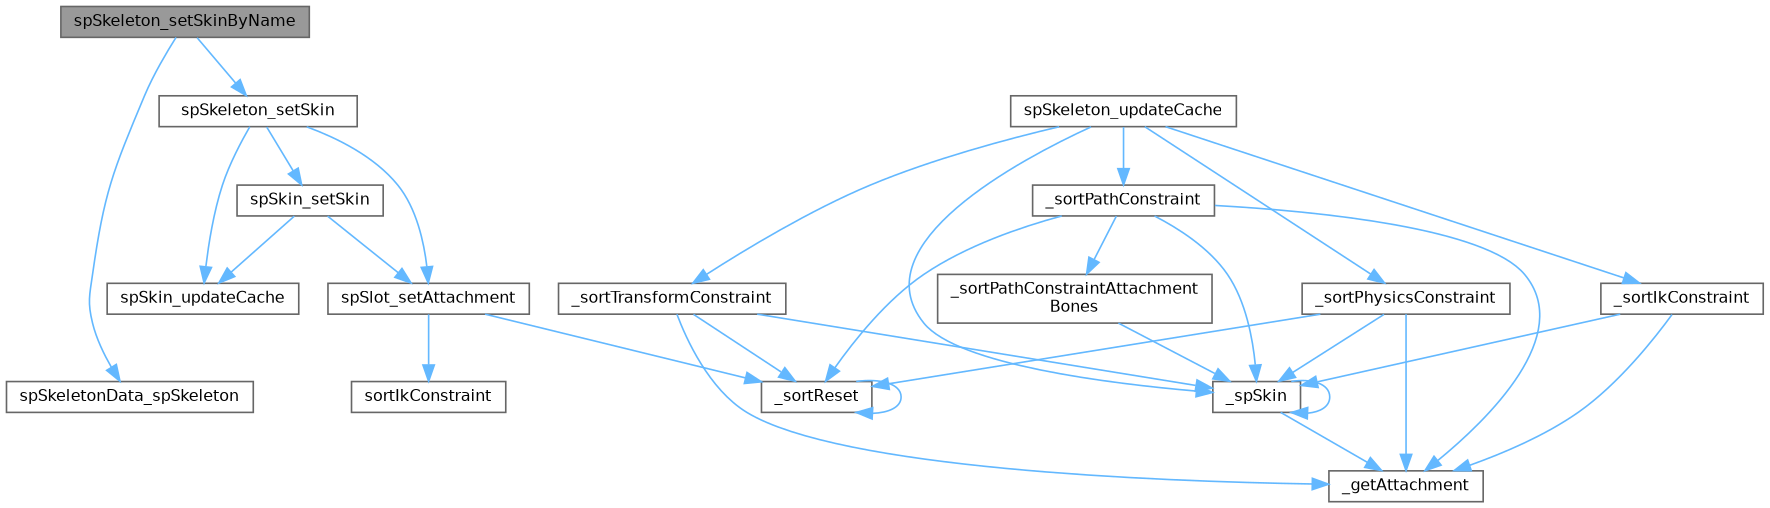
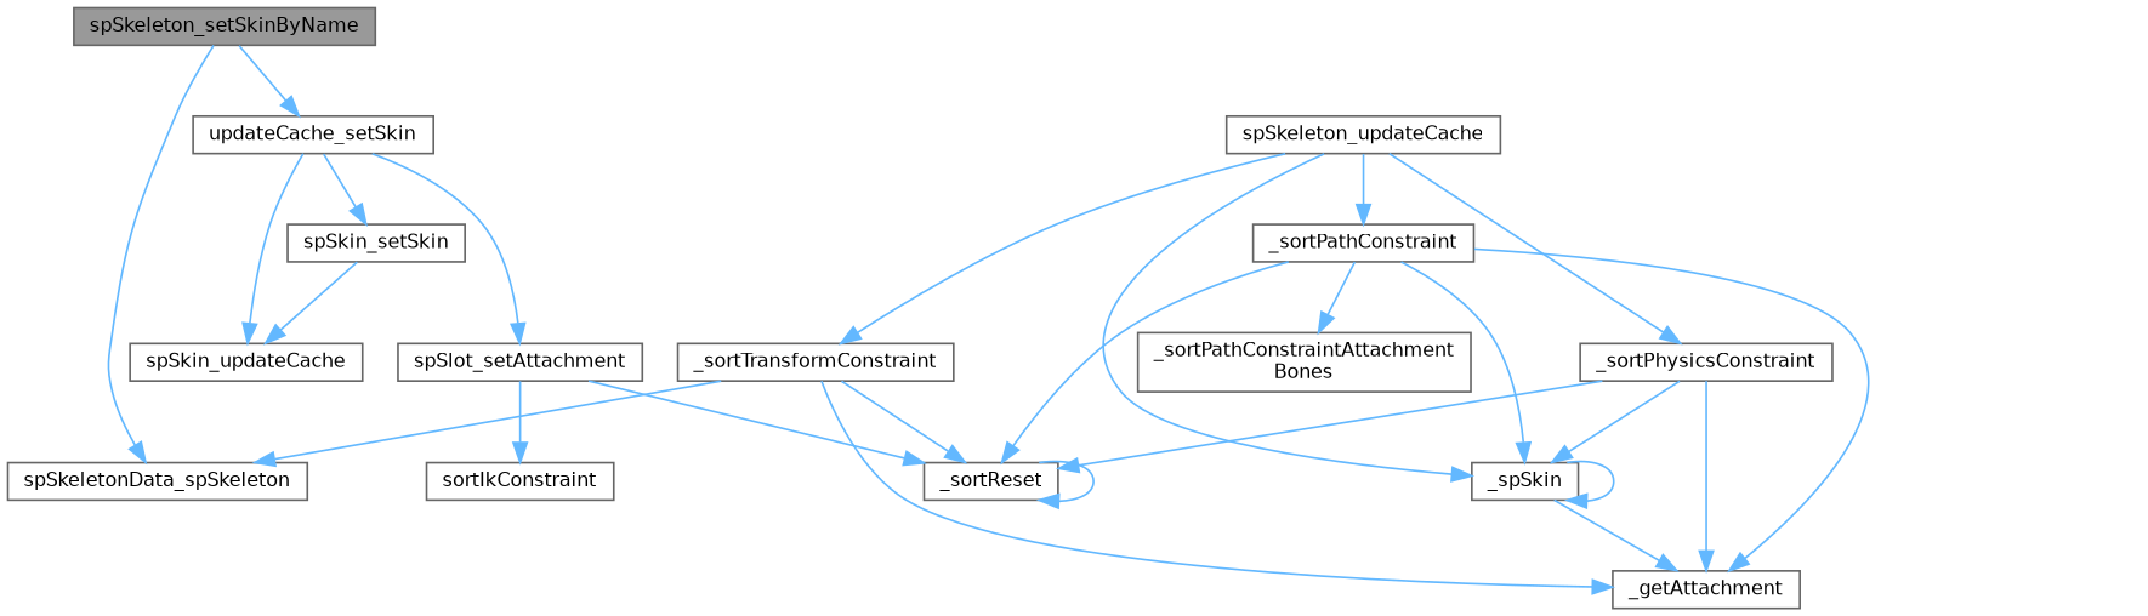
  digraph {
    rankdir=TB
    node [color=grey40 fillcolor=white fontname=Helvetica fontsize=10 shape=box style=filled]
    edge [color=steelblue1 fontname=Helvetica fontsize=10 labelfontname=Helvetica labelfontsize=10 style=solid]
    n1 [color=gray40 fillcolor=grey60 fontcolor=black height=0.2 label=spSkeleton_setSkinByName width=0.4]
-   n2 [height=0.2 label=spSkeleton_setSkin width=0.4]
+   n2 [height=0.2 label=updateCache_setSkin width=0.4]
    n3 [height=0.2 label=spSkeletonData_spSkeleton width=0.4]
    n4 [height=0.2 label=spSkin_setSkin width=0.4]
    n5 [height=0.2 label=spSkin_updateCache width=0.4]
    n6 [height=0.2 label=spSlot_setAttachment width=0.4]
    n7 [height=0.2 label=spSkeleton_updateCache width=0.4]
    n8 [height=0.2 label=_spSkin width=0.4]
-   n9 [height=0.2 label=_sortIkConstraint width=0.4]
    n10 [height=0.2 label=_sortPathConstraint width=0.4]
    n11 [height=0.2 label=_sortPhysicsConstraint width=0.4]
    n12 [height=0.2 label=_sortTransformConstraint width=0.4]
    n13 [height=0.2 label=_sortReset width=0.4]
    n14 [height=0.2 label=sortIkConstraint width=0.4]
    n15 [height=0.2 label=_getAttachment width=0.4]
    n16 [height=0.2 label="_sortPathConstraintAttachment\lBones" width=0.4]
    n1 -> n2
    n1 -> n3
    n2 -> n4
    n2 -> n5
    n2 -> n6
    n4 -> n5
-   n4 -> n6
    n6 -> n13
    n6 -> n14
    n7 -> n8
-   n7 -> n9
    n7 -> n10
    n7 -> n11
    n7 -> n12
    n8 -> n8
    n8 -> n15
-   n9 -> n8
-   n9 -> n15
    n10 -> n8
    n10 -> n13
    n10 -> n15
    n10 -> n16
    n11 -> n8
    n11 -> n13
    n11 -> n15
-   n12 -> n8
+   n12 -> n3
    n12 -> n13
    n12 -> n15
    n13 -> n13
-   n16 -> n8
  }
